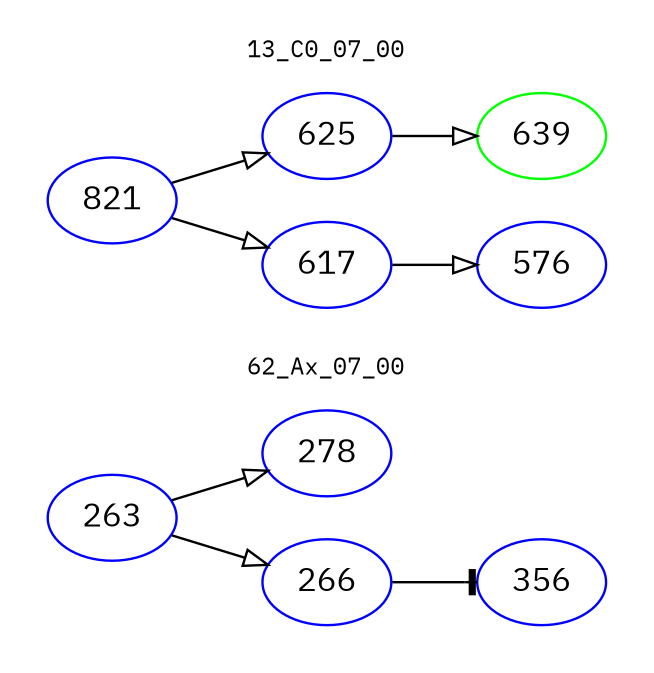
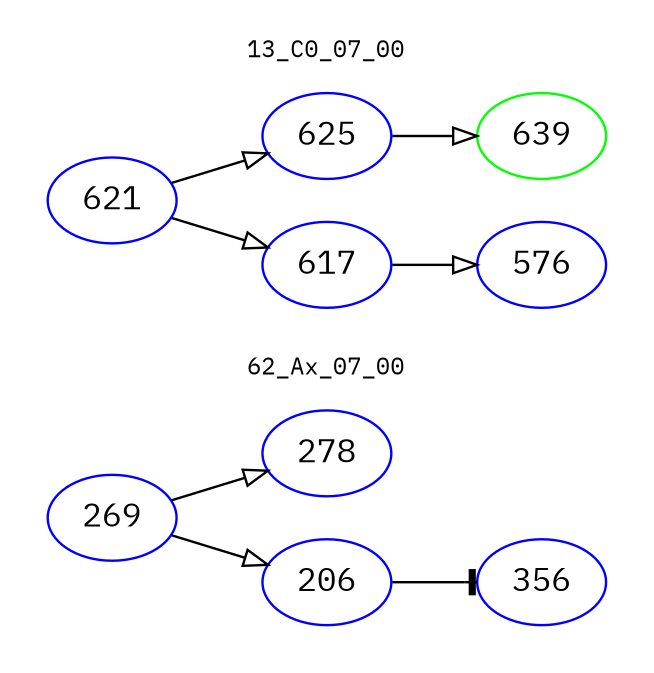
  digraph {
    fontname="IBM Plex Mono"
    rankdir=LR
    node [color=blue fontname="IBM Plex Mono"]
    edge [arrowhead=onormal color=black fontname="IBM Plex Mono"]
-   n1 [label=266]
+   n1 [label=206]
    n2 [label=356]
-   n3 [label=263]
+   n3 [label=269]
    n4 [label=278]
-   n5 [label=821]
+   n5 [label=621]
    n6 [label=617]
    n7 [label=625]
    n8 [label=576]
    n9 [color=green label=639]
    subgraph cluster_1 {
      color=white
      fontsize=10
      label="62_Ax_07_00"
      n1
      n2
      n3
      n4
    }
    subgraph cluster_2 {
      color=white
      fontsize=10
      label="13_C0_07_00"
      n5
      n6
      n7
      n8
      n9
    }
    n1 -> n2 [arrowhead=tee]
    n3 -> n1
    n3 -> n4
    n5 -> n6
    n5 -> n7
    n6 -> n8
    n7 -> n9
  }
